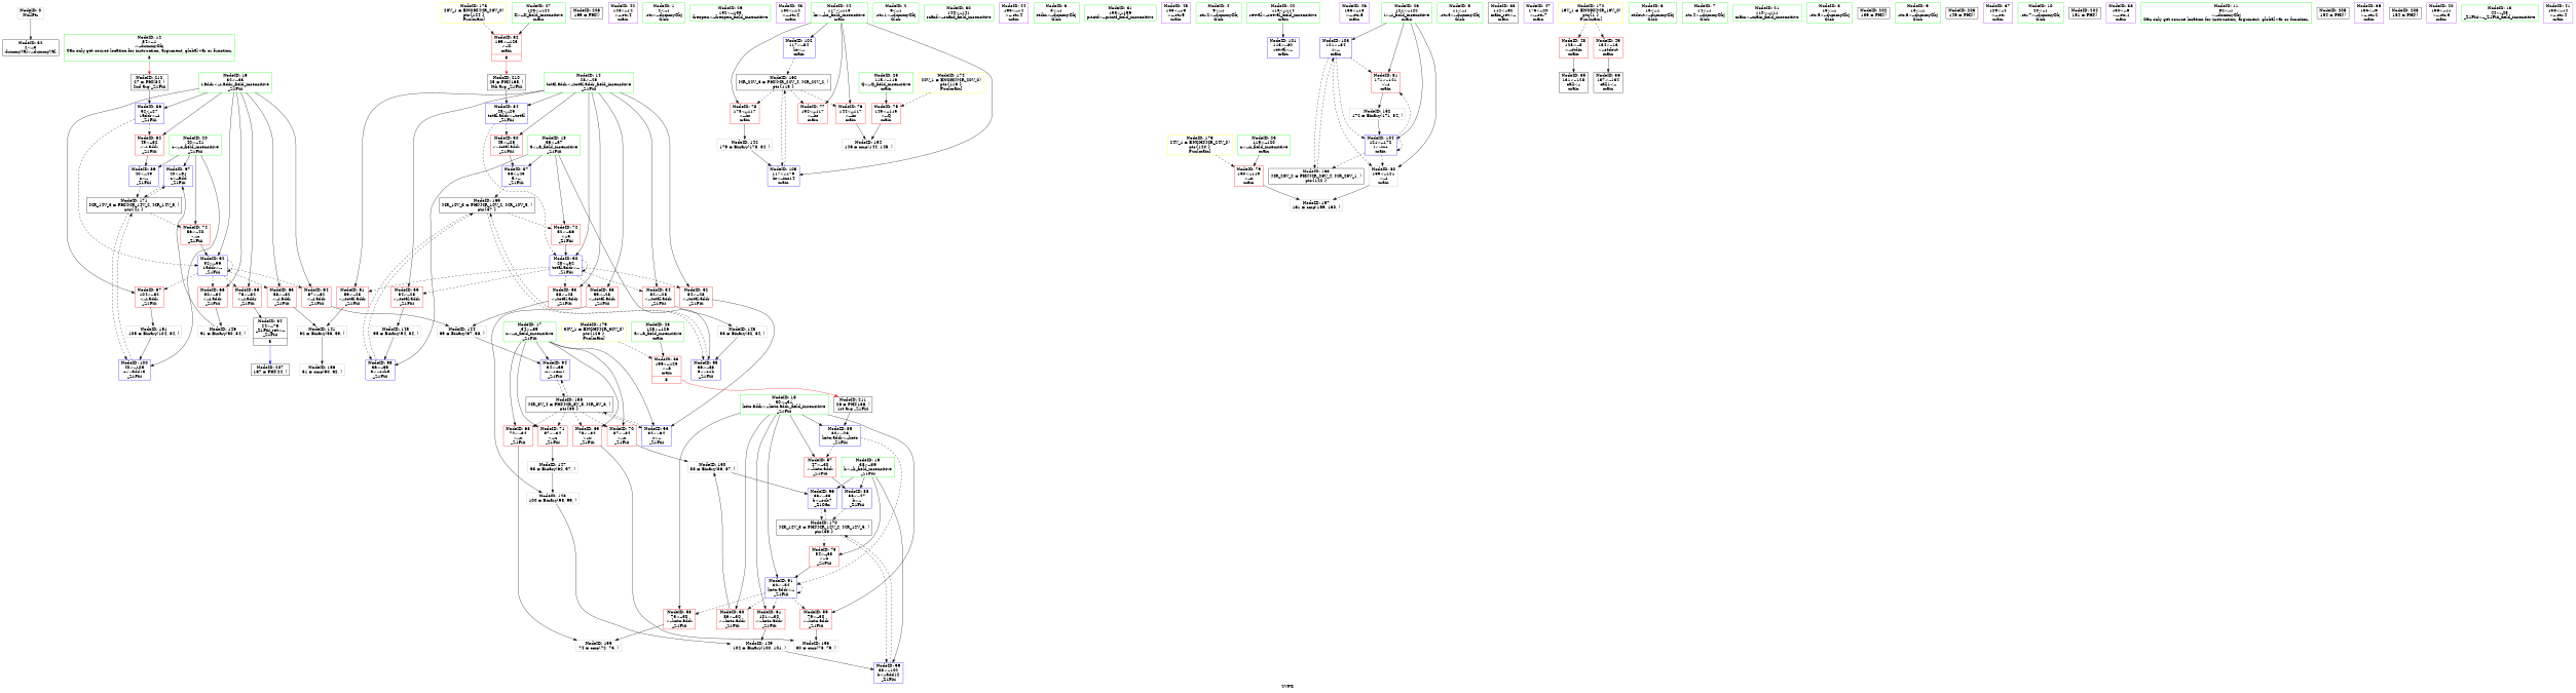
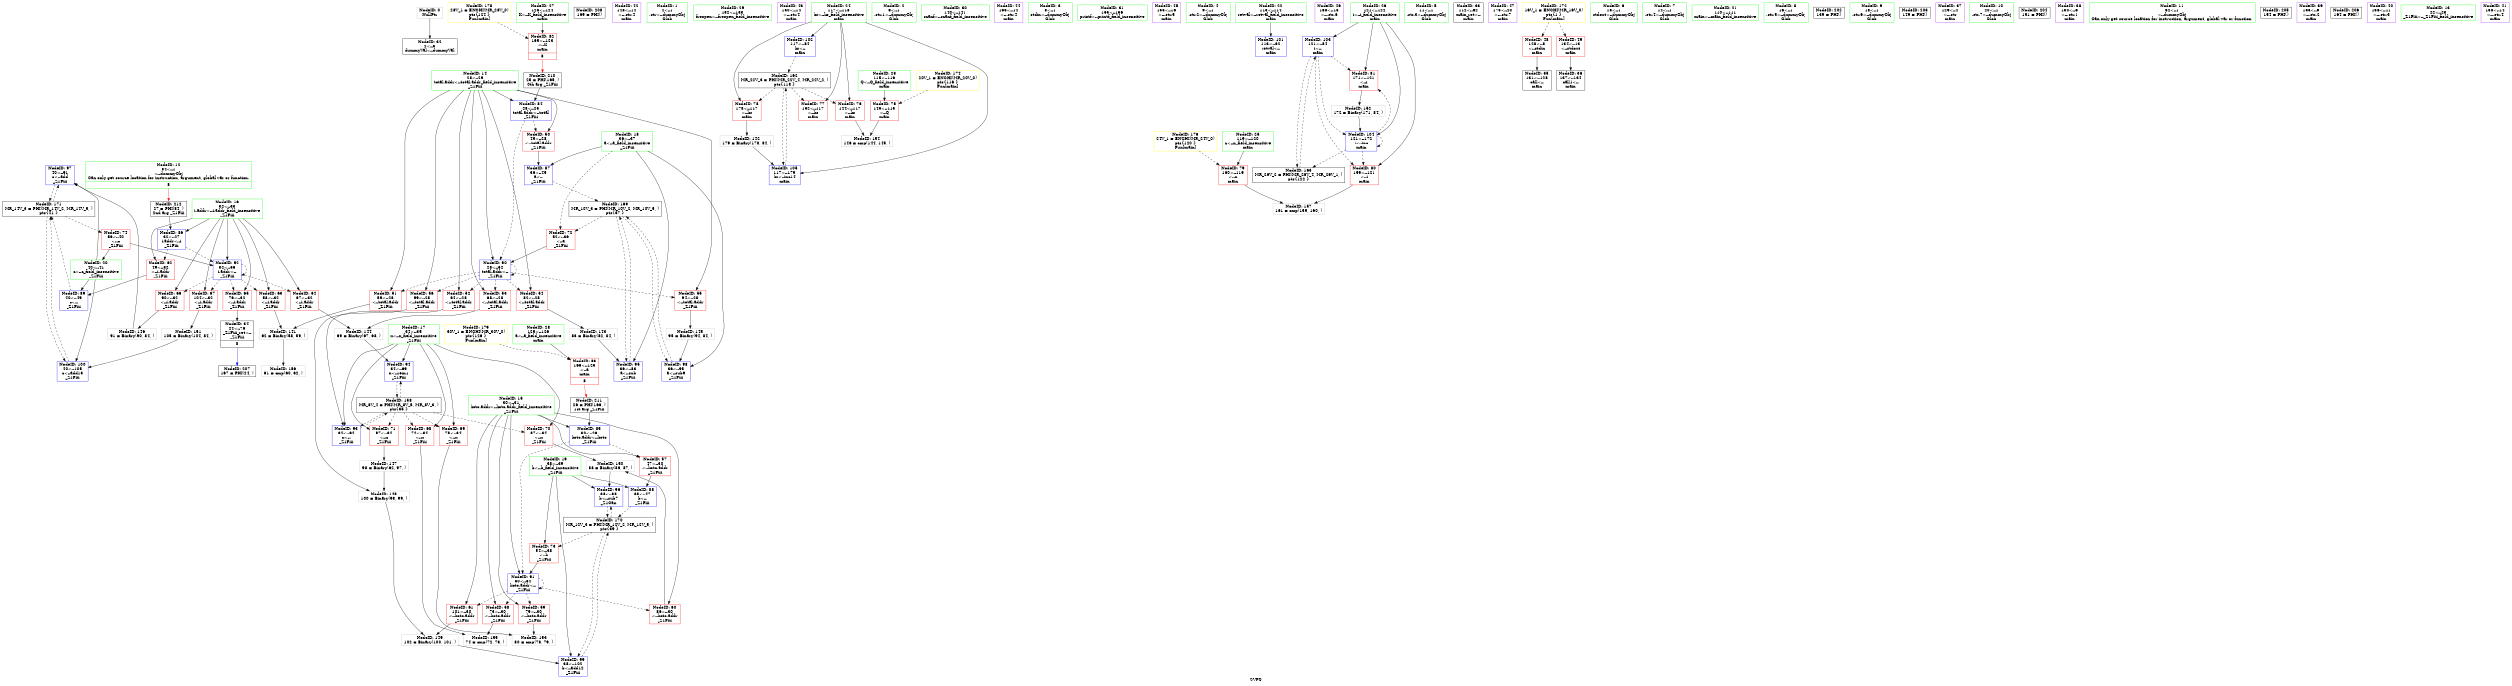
  digraph {
    label=SVFG
    node [color=red shape=record]
    edge [style=solid]
    n1 [color=grey label="{NodeID: 0\nNullPtr}"]
    n2 [color=black label="{NodeID: 32\n2\<--3\ndummyVal\<--dummyVal\n}"]
    n3 [color=blue label="{NodeID: 97\n40\<--91\nc\<--add\n_Z1Fiii\n}"]
    n4 [color=black label="{NodeID: 171\nMR_14V_3 = PHI(MR_14V_2, MR_14V_5, )\npts\{41 \}\n}"]
    n5 [color=blue label="{NodeID: 100\n40\<--105\nc\<--add13\n_Z1Fiii\n}"]
    n6 [label="{NodeID: 74\n56\<--40\n\<--c\n_Z1Fiii\n}"]
    n7 [color=blue label="{NodeID: 92\n32\<--56\ni.addr\<--\n_Z1Fiii\n}"]
    n8 [color=green label="{NodeID: 14\n28\<--29\ntotal.addr\<--total.addr_field_insensitive\n_Z1Fiii\n}"]
    n9 [label="{NodeID: 50\n45\<--28\n\<--total.addr\n_Z1Fiii\n}"]
    n10 [label="{NodeID: 51\n59\<--28\n\<--total.addr\n_Z1Fiii\n}"]
    n11 [label="{NodeID: 52\n64\<--28\n\<--total.addr\n_Z1Fiii\n}"]
    n12 [label="{NodeID: 53\n68\<--28\n\<--total.addr\n_Z1Fiii\n}"]
    n13 [label="{NodeID: 54\n82\<--28\n\<--total.addr\n_Z1Fiii\n}"]
    n14 [label="{NodeID: 55\n94\<--28\n\<--total.addr\n_Z1Fiii\n}"]
    n15 [label="{NodeID: 56\n99\<--28\n\<--total.addr\n_Z1Fiii\n}"]
    n16 [color=blue label="{NodeID: 84\n28\<--25\ntotal.addr\<--total\n_Z1Fiii\n}"]
    n17 [color=blue label="{NodeID: 90\n28\<--52\ntotal.addr\<--\n_Z1Fiii\n}"]
    n18 [color=blue label="{NodeID: 87\n36\<--45\na\<--\n_Z1Fiii\n}"]
    n19 [color=grey label="{NodeID: 141\n62 = Binary(58, 59, )\n}"]
    n20 [color=blue label="{NodeID: 93\n34\<--64\nx\<--\n_Z1Fiii\n}"]
    n21 [color=grey label="{NodeID: 144\n69 = Binary(67, 68, )\n}"]
    n22 [color=grey label="{NodeID: 143\n83 = Binary(82, 84, )\n}"]
    n23 [color=grey label="{NodeID: 145\n95 = Binary(94, 84, )\n}"]
    n24 [color=grey label="{NodeID: 148\n100 = Binary(98, 99, )\n}"]
    n25 [color=black label="{NodeID: 169\nMR_10V_3 = PHI(MR_10V_2, MR_10V_5, )\npts\{37 \}\n}"]
    n26 [color=grey label="{NodeID: 156\n61 = cmp(60, 62, )\n}"]
    n27 [color=black label="{NodeID: 158\nMR_8V_4 = PHI(MR_8V_5, MR_8V_3, )\npts\{35 \}\n}"]
    n28 [color=blue label="{NodeID: 94\n34\<--69\nx\<--rem1\n_Z1Fiii\n}"]
    n29 [color=blue label="{NodeID: 95\n36\<--83\na\<--sub\n_Z1Fiii\n}"]
    n30 [color=blue label="{NodeID: 98\n36\<--95\na\<--sub9\n_Z1Fiii\n}"]
    n31 [color=grey label="{NodeID: 149\n102 = Binary(100, 101, )\n}"]
    n32 [color=green label="{NodeID: 28\n125\<--126\na\<--a_field_insensitive\nmain\n}"]
    n33 [label="{NodeID: 83\n166\<--125\n\<--a\nmain\n|{<s0>8}}"]
    n34 [color=black label="{NodeID: 211\n26 = PHI(166, )\n1st arg _Z1Fiii }"]
    n35 [color=blue label="{NodeID: 85\n30\<--26\nkoto.addr\<--koto\n_Z1Fiii\n}"]
    n36 [color=black label="{NodeID: 208\n169 = PHI()\n}"]
    n37 [color=purple label="{NodeID: 42\n148\<--14\n\<--.str.4\nmain\n}"]
    n38 [color=blue label="{NodeID: 99\n38\<--102\nb\<--add12\n_Z1Fiii\n}"]
    n39 [color=grey label="{NodeID: 153\n80 = cmp(78, 79, )\n}"]
    n40 [label="{NodeID: 70\n87\<--34\n\<--x\n_Z1Fiii\n}"]
    n41 [color=grey label="{NodeID: 150\n88 = Binary(86, 87, )\n}"]
    n42 [color=blue label="{NodeID: 96\n38\<--88\nb\<--sub7\n_Z1Can\n}"]
    n43 [color=black label="{NodeID: 170\nMR_12V_3 = PHI(MR_12V_2, MR_12V_5, )\npts\{39 \}\n}"]
    n44 [color=green label="{NodeID: 1\n4\<--1\n.str\<--dummyObj\nGlob }"]
    n45 [label="{NodeID: 72\n52\<--36\n\<--a\n_Z1Fiii\n}"]
    n46 [color=green label="{NodeID: 15\n30\<--31\nkoto.addr\<--koto.addr_field_insensitive\n_Z1Fiii\n}"]
    n47 [label="{NodeID: 57\n47\<--30\n\<--koto.addr\n_Z1Fiii\n}"]
    n48 [label="{NodeID: 58\n73\<--30\n\<--koto.addr\n_Z1Fiii\n}"]
    n49 [label="{NodeID: 59\n79\<--30\n\<--koto.addr\n_Z1Fiii\n}"]
    n50 [label="{NodeID: 60\n86\<--30\n\<--koto.addr\n_Z1Fiii\n}"]
    n51 [label="{NodeID: 61\n101\<--30\n\<--koto.addr\n_Z1Fiii\n}"]
    n52 [color=blue label="{NodeID: 91\n30\<--54\nkoto.addr\<--\n_Z1Fiii\n}"]
    n53 [color=blue label="{NodeID: 88\n38\<--47\nb\<--\n_Z1Fiii\n}"]
    n54 [color=grey label="{NodeID: 155\n74 = cmp(72, 73, )\n}"]
    n55 [color=green label="{NodeID: 29\n132\<--133\nfreopen\<--freopen_field_insensitive\n}"]
    n56 [color=purple label="{NodeID: 43\n150\<--14\n\<--.str.4\nmain\n}"]
    n57 [label="{NodeID: 73\n54\<--38\n\<--b\n_Z1Fiii\n}"]
    n58 [color=grey label="{NodeID: 154\n146 = cmp(144, 145, )\n}"]
    n59 [label="{NodeID: 71\n97\<--34\n\<--x\n_Z1Fiii\n}"]
    n60 [color=grey label="{NodeID: 147\n98 = Binary(62, 97, )\n}"]
    n61 [color=green label="{NodeID: 2\n6\<--1\n.str.1\<--dummyObj\nGlob }"]
    n62 [color=green label="{NodeID: 16\n32\<--33\ni.addr\<--i.addr_field_insensitive\n_Z1Fiii\n}"]
    n63 [label="{NodeID: 62\n49\<--32\n\<--i.addr\n_Z1Fiii\n}"]
    n64 [label="{NodeID: 63\n58\<--32\n\<--i.addr\n_Z1Fiii\n}"]
    n65 [label="{NodeID: 64\n67\<--32\n\<--i.addr\n_Z1Fiii\n}"]
    n66 [label="{NodeID: 65\n76\<--32\n\<--i.addr\n_Z1Fiii\n}"]
    n67 [label="{NodeID: 66\n90\<--32\n\<--i.addr\n_Z1Fiii\n}"]
    n68 [label="{NodeID: 67\n104\<--32\n\<--i.addr\n_Z1Fiii\n}"]
    n69 [color=blue label="{NodeID: 86\n32\<--27\ni.addr\<--i\n_Z1Fiii\n}"]
    n70 [color=blue label="{NodeID: 89\n40\<--49\nc\<--\n_Z1Fiii\n}"]
    n71 [color=black label="{NodeID: 34\n24\<--76\n_Z1Fiii_ret\<--\n_Z1Fiii\n|{<s0>8}}"]
    n72 [color=grey label="{NodeID: 146\n91 = Binary(90, 84, )\n}"]
    n73 [color=grey label="{NodeID: 151\n105 = Binary(104, 84, )\n}"]
    n74 [color=black label="{NodeID: 207\n167 = PHI(24, )\n}"]
    n75 [color=green label="{NodeID: 30\n140\<--141\nscanf\<--scanf_field_insensitive\n}"]
    n76 [color=black label="{NodeID: 210\n25 = PHI(165, )\n0th arg _Z1Fiii }"]
    n77 [color=purple label="{NodeID: 44\n163\<--14\n\<--.str.4\nmain\n}"]
    n78 [color=green label="{NodeID: 3\n8\<--1\nstdin\<--dummyObj\nGlob }"]
    n79 [color=green label="{NodeID: 17\n34\<--35\nx\<--x_field_insensitive\n_Z1Fiii\n}"]
    n80 [label="{NodeID: 68\n72\<--34\n\<--x\n_Z1Fiii\n}"]
    n81 [label="{NodeID: 69\n78\<--34\n\<--x\n_Z1Fiii\n}"]
    n82 [color=green label="{NodeID: 31\n155\<--156\nprintf\<--printf_field_insensitive\n}"]
    n83 [color=purple label="{NodeID: 45\n153\<--16\n\<--.str.5\nmain\n}"]
    n84 [color=grey label="{NodeID: 142\n179 = Binary(178, 84, )\n}"]
    n85 [color=blue label="{NodeID: 105\n117\<--179\nks\<--inc14\nmain\n}"]
    n86 [color=black label="{NodeID: 162\nMR_22V_3 = PHI(MR_22V_4, MR_22V_2, )\npts\{118 \}\n}"]
    n87 [label="{NodeID: 76\n144\<--117\n\<--ks\nmain\n}"]
    n88 [label="{NodeID: 77\n152\<--117\n\<--ks\nmain\n}"]
    n89 [label="{NodeID: 78\n178\<--117\n\<--ks\nmain\n}"]
    n90 [color=green label="{NodeID: 4\n9\<--1\n.str.2\<--dummyObj\nGlob }"]
    n91 [color=blue label="{NodeID: 101\n113\<--62\nretval\<--\nmain\n}"]
    n92 [color=green label="{NodeID: 18\n36\<--37\na\<--a_field_insensitive\n_Z1Fiii\n}"]
    n93 [color=black label="{NodeID: 212\n27 = PHI(84, )\n2nd arg _Z1Fiii }"]
    n94 [color=purple label="{NodeID: 46\n168\<--18\n\<--.str.6\nmain\n}"]
    n95 [color=grey label="{NodeID: 157\n161 = cmp(159, 160, )\n}"]
    n96 [color=green label="{NodeID: 5\n11\<--1\n.str.3\<--dummyObj\nGlob }"]
    n97 [color=blue label="{NodeID: 102\n117\<--84\nks\<--\nmain\n}"]
    n98 [color=green label="{NodeID: 19\n38\<--39\nb\<--b_field_insensitive\n_Z1Fiii\n}"]
    n99 [color=black label="{NodeID: 33\n112\<--62\nmain_ret\<--\nmain\n}"]
    n100 [color=purple label="{NodeID: 47\n175\<--20\n\<--.str.7\nmain\n}"]
    n101 [label="{NodeID: 75\n145\<--115\n\<--Q\nmain\n}"]
    n102 [color=yellow label="{NodeID: 172\n16V_1 = ENCHI(MR_16V_0)\npts\{1 \}\nFun[main]}" style=double]
    n103 [label="{NodeID: 48\n128\<--8\n\<--stdin\nmain\n}"]
    n104 [label="{NodeID: 49\n134\<--13\n\<--stdout\nmain\n}"]
    n105 [color=black label="{NodeID: 35\n131\<--128\ncall\<--\nmain\n}"]
    n106 [color=black label="{NodeID: 36\n137\<--134\ncall1\<--\nmain\n}"]
    n107 [color=green label="{NodeID: 6\n13\<--1\nstdout\<--dummyObj\nGlob }"]
    n108 [color=blue label="{NodeID: 103\n121\<--84\ni\<--\nmain\n}"]
-   n109 [color=grey label="{NodeID: 80\n159\<--121\n\<--i\nmain\n}"]
+   n109 [label="{NodeID: 80\n159\<--121\n\<--i\nmain\n}"]
    n110 [label="{NodeID: 81\n171\<--121\n\<--i\nmain\n}"]
    n111 [color=blue label="{NodeID: 104\n121\<--172\ni\<--inc\nmain\n}"]
    n112 [color=black label="{NodeID: 163\nMR_26V_2 = PHI(MR_26V_4, MR_26V_1, )\npts\{122 \}\n}"]
    n113 [color=grey label="{NodeID: 152\n172 = Binary(171, 84, )\n}"]
    n114 [color=green label="{NodeID: 20\n40\<--41\nc\<--c_field_insensitive\n_Z1Fiii\n}"]
    n115 [color=green label="{NodeID: 7\n14\<--1\n.str.4\<--dummyObj\nGlob }"]
    n116 [color=green label="{NodeID: 21\n110\<--111\nmain\<--main_field_insensitive\n}"]
    n117 [color=yellow label="{NodeID: 174\n20V_1 = ENCHI(MR_20V_0)\npts\{116 \}\nFun[main]}" style=double]
    n118 [color=green label="{NodeID: 8\n16\<--1\n.str.5\<--dummyObj\nGlob }"]
    n119 [color=green label="{NodeID: 22\n113\<--114\nretval\<--retval_field_insensitive\nmain\n}"]
    n120 [color=black label="{NodeID: 202\n139 = PHI()\n}"]
    n121 [color=green label="{NodeID: 9\n18\<--1\n.str.6\<--dummyObj\nGlob }"]
    n122 [color=green label="{NodeID: 23\n115\<--116\nQ\<--Q_field_insensitive\nmain\n}"]
    n123 [color=black label="{NodeID: 203\n149 = PHI()\n}"]
    n124 [color=purple label="{NodeID: 37\n129\<--4\n\<--.str\nmain\n}"]
    n125 [label="{NodeID: 79\n160\<--119\n\<--n\nmain\n}"]
    n126 [color=yellow label="{NodeID: 176\n24V_1 = ENCHI(MR_24V_0)\npts\{120 \}\nFun[main]}" style=double]
    n127 [color=green label="{NodeID: 10\n20\<--1\n.str.7\<--dummyObj\nGlob }"]
    n128 [color=green label="{NodeID: 24\n117\<--118\nks\<--ks_field_insensitive\nmain\n}"]
    n129 [color=black label="{NodeID: 204\n151 = PHI()\n}"]
    n130 [color=purple label="{NodeID: 38\n130\<--6\n\<--.str.1\nmain\n}"]
    n131 [color=green label="{NodeID: 11\n62\<--1\n\<--dummyObj\nCan only get source location for instruction, argument, global var or function.}"]
    n132 [color=green label="{NodeID: 25\n119\<--120\nn\<--n_field_insensitive\nmain\n}"]
    n133 [color=black label="{NodeID: 205\n154 = PHI()\n}"]
    n134 [color=purple label="{NodeID: 39\n135\<--9\n\<--.str.2\nmain\n}"]
    n135 [color=yellow label="{NodeID: 178\n28V_1 = ENCHI(MR_28V_0)\npts\{124 \}\nFun[main]}" style=double]
    n136 [label="{NodeID: 82\n165\<--123\n\<--K\nmain\n|{<s0>8}}"]
    n137 [color=green label="{NodeID: 12\n84\<--1\n\<--dummyObj\nCan only get source location for instruction, argument, global var or function.|{<s0>8}}"]
    n138 [color=green label="{NodeID: 26\n121\<--122\ni\<--i_field_insensitive\nmain\n}"]
    n139 [color=black label="{NodeID: 206\n164 = PHI()\n}"]
    n140 [color=purple label="{NodeID: 40\n136\<--11\n\<--.str.3\nmain\n}"]
    n141 [color=yellow label="{NodeID: 179\n30V_1 = ENCHI(MR_30V_0)\npts\{126 \}\nFun[main]}" style=double]
    n142 [color=green label="{NodeID: 13\n22\<--23\n_Z1Fiii\<--_Z1Fiii_field_insensitive\n}"]
    n143 [color=green label="{NodeID: 27\n123\<--124\nK\<--K_field_insensitive\nmain\n}"]
    n144 [color=purple label="{NodeID: 41\n138\<--14\n\<--.str.4\nmain\n}"]
    n1 -> n2
    n3 -> n4 [style=dashed]
    n4 -> n3 [style=dashed]
    n4 -> n5 [style=dashed]
    n4 -> n6 [style=dashed]
    n5 -> n4 [style=dashed]
    n6 -> n7
    n7 -> n7 [style=dashed]
    n7 -> n64 [style=dashed]
    n7 -> n65 [style=dashed]
    n7 -> n66 [style=dashed]
    n7 -> n67 [style=dashed]
    n7 -> n68 [style=dashed]
    n8 -> n9
    n8 -> n10
    n8 -> n11
    n8 -> n12
    n8 -> n13
    n8 -> n14
    n8 -> n15
    n8 -> n16
    n8 -> n17
    n9 -> n18
    n10 -> n19
    n11 -> n20
    n12 -> n21
    n13 -> n22
    n14 -> n23
    n15 -> n24
    n16 -> n9 [style=dashed]
    n16 -> n17 [style=dashed]
    n17 -> n10 [style=dashed]
    n17 -> n11 [style=dashed]
    n17 -> n12 [style=dashed]
    n17 -> n13 [style=dashed]
    n17 -> n14 [style=dashed]
    n17 -> n15 [style=dashed]
    n17 -> n17 [style=dashed]
    n18 -> n25 [style=dashed]
    n19 -> n26
    n20 -> n27 [style=dashed]
    n21 -> n28
    n22 -> n29
    n23 -> n30
    n24 -> n31
    n25 -> n29 [style=dashed]
    n25 -> n30 [style=dashed]
    n25 -> n45 [style=dashed]
    n27 -> n20 [style=dashed]
    n27 -> n28 [style=dashed]
    n27 -> n40 [style=dashed]
    n27 -> n59 [style=dashed]
    n27 -> n80 [style=dashed]
    n27 -> n81 [style=dashed]
    n28 -> n27 [style=dashed]
    n29 -> n25 [style=dashed]
    n30 -> n25 [style=dashed]
    n31 -> n38
    n32 -> n33
    n33 -> n34 [color=red tailport=s0]
    n34 -> n35
    n35 -> n47 [style=dashed]
    n35 -> n52 [style=dashed]
    n38 -> n43 [style=dashed]
    n40 -> n41
    n41 -> n42
    n42 -> n43 [style=dashed]
    n43 -> n38 [style=dashed]
    n43 -> n42 [style=dashed]
    n43 -> n57 [style=dashed]
    n45 -> n17
    n46 -> n35
    n46 -> n47
    n46 -> n48
    n46 -> n49
    n46 -> n50
    n46 -> n51
    n46 -> n52
    n47 -> n53
    n48 -> n54
    n49 -> n39
    n50 -> n41
    n51 -> n31
    n52 -> n48 [style=dashed]
    n52 -> n49 [style=dashed]
    n52 -> n50 [style=dashed]
    n52 -> n51 [style=dashed]
    n52 -> n52 [style=dashed]
    n53 -> n43 [style=dashed]
    n57 -> n52
    n59 -> n60
    n60 -> n24
    n62 -> n7
    n62 -> n63
    n62 -> n64
    n62 -> n65
    n62 -> n66
    n62 -> n67
    n62 -> n68
    n62 -> n69
    n63 -> n70
    n64 -> n19
    n65 -> n21
    n66 -> n71
    n67 -> n72
    n68 -> n73
    n69 -> n7 [style=dashed]
    n69 -> n63 [style=dashed]
    n70 -> n4 [style=dashed]
    n71 -> n74 [color=blue tailport=s0]
    n72 -> n3
    n73 -> n5
    n76 -> n16
    n79 -> n20
    n79 -> n28
    n79 -> n40
    n79 -> n59
    n79 -> n80
    n79 -> n81
    n80 -> n54
    n81 -> n39
    n84 -> n85
    n85 -> n86 [style=dashed]
    n86 -> n85 [style=dashed]
    n86 -> n87 [style=dashed]
    n86 -> n88 [style=dashed]
    n86 -> n89 [style=dashed]
    n87 -> n58
    n89 -> n84
    n92 -> n18
    n92 -> n29
    n92 -> n30
-   n92 -> n45
+   n92 -> n45 [style=dashed]
    n93 -> n69
    n97 -> n86 [style=dashed]
    n98 -> n38
    n98 -> n42
    n98 -> n53
    n98 -> n57
    n101 -> n58
    n102 -> n103 [style=dashed]
    n102 -> n104 [style=dashed]
    n103 -> n105
    n104 -> n106
    n108 -> n109 [style=dashed]
    n108 -> n110 [style=dashed]
    n108 -> n111 [style=dashed]
    n108 -> n112 [style=dashed]
    n109 -> n95
    n110 -> n113
    n111 -> n109 [style=dashed]
    n111 -> n110 [style=dashed]
    n111 -> n111 [style=dashed]
    n111 -> n112 [style=dashed]
    n112 -> n108 [style=dashed]
    n113 -> n111
    n114 -> n3
    n114 -> n5
-   n114 -> n6
+   n6 -> n114
    n114 -> n70
    n117 -> n101 [style=dashed]
    n119 -> n91
    n122 -> n101
    n125 -> n95
    n126 -> n125 [style=dashed]
    n128 -> n85
    n128 -> n87
    n128 -> n88
    n128 -> n89
    n128 -> n97
    n132 -> n125
    n135 -> n136 [style=dashed]
    n136 -> n76 [color=red tailport=s0]
    n137 -> n93 [color=red tailport=s0]
    n138 -> n108
    n138 -> n109
    n138 -> n110
    n138 -> n111
    n141 -> n33 [style=dashed]
    n143 -> n136
  }
